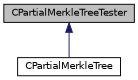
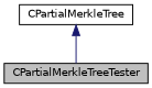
  digraph {
    node [color=black fontname=Helvetica fontsize=10 shape=record style=filled]
    n1 [fillcolor=grey75 fontcolor=black height=0.2 label=CPartialMerkleTreeTester width=0.4]
    n2 [fillcolor=white height=0.2 label=CPartialMerkleTree width=0.4]
-   n1 -> n2 [color=midnightblue dir=back fontname=Helvetica fontsize=10 labelfontname=Helvetica labelfontsize=10 style=solid]
+   n2 -> n1 [color=midnightblue dir=back fontname=Helvetica fontsize=10 labelfontname=Helvetica labelfontsize=10 style=solid]
  }
